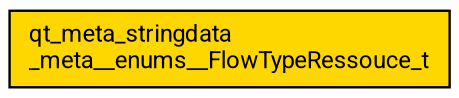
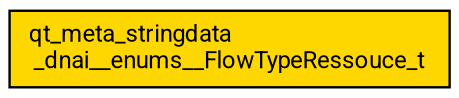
  digraph {
    rankdir=LR
    fontname=Roboto
-   n1 [color=black fillcolor=gold fontname=Roboto fontsize=10 height=0.2 label="qt_meta_stringdata\l_meta__enums__FlowTypeRessouce_t" shape=record style=filled width=0.4]
+   n1 [color=black fillcolor=gold fontname=Roboto fontsize=10 height=0.2 label="qt_meta_stringdata\l_dnai__enums__FlowTypeRessouce_t" shape=record style=filled width=0.4]
  }
